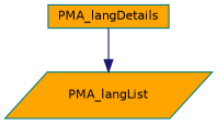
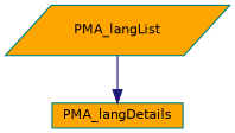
  digraph {
    rankdir=TB
    node [color=teal fillcolor=orange fontname=Helvetica fontsize=10 style=filled]
    n1 [fontcolor=black height=0.2 label=PMA_langList shape=parallelogram width=0.4]
    n2 [height=0.2 label=PMA_langDetails shape=box width=0.4]
-   n2 -> n1 [color=midnightblue fontname=Helvetica fontsize=10 labelfontname=Helvetica labelfontsize=10 style=solid]
+   n1 -> n2 [color=midnightblue fontname=Helvetica fontsize=10 labelfontname=Helvetica labelfontsize=10 style=solid]
  }
